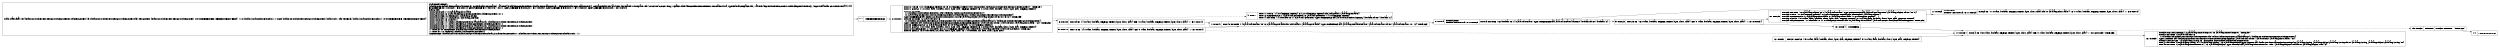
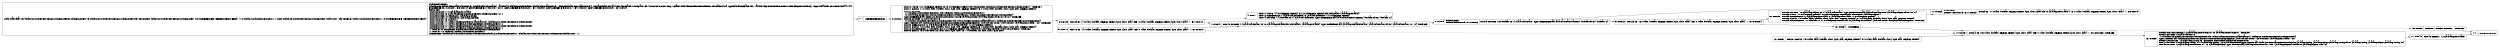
  digraph {
    rankdir=LR
    node [shape=record]
    n1 [label="{0\:\ ?|MTH_ENTER_BLOCK\l}"]
    n2 [label="{2\:\ 0x0000|0x0000: MOVE  (r0 I:??[OBJECT, ARRAY]) = (r9 I:??[OBJECT, ARRAY] A[D('testContext' kotlinx.coroutines.test.TestCoroutineContext)])  (LINE:254)\l0x0001: CONST  (r1 I:??[int, float, boolean, short, byte, char, OBJECT, ARRAY]) = (0 ??[int, float, boolean, short, byte, char, OBJECT, ARRAY]) \l0x0002: INVOKE  \l  (r10 I:kotlin.jvm.functions.Function1 A[D('testBody' kotlin.jvm.functions.Function1)])\l  (r0 I:java.lang.Object A[D('$this$withTestContext_u24lambda_u2d1' kotlinx.coroutines.test.TestCoroutineContext)])\l type: INTERFACE call: kotlin.jvm.functions.Function1.invoke(java.lang.Object):java.lang.Object A[MD:(P1):R (m)] (LINE:255)\l0x0005: INVOKE  (r2 I:java.util.List) = \l  (r0 I:kotlinx.coroutines.test.TestCoroutineContext A[D('$this$withTestContext_u24lambda_u2d1' kotlinx.coroutines.test.TestCoroutineContext)])\l type: VIRTUAL call: kotlinx.coroutines.test.TestCoroutineContext.getExceptions():java.util.List A[MD:():java.util.List\<java.lang.Throwable\> (m)] (LINE:256)\l0x0009: CHECK_CAST (r2 I:java.lang.Iterable) = (java.lang.Iterable) (r2 I:??[OBJECT, ARRAY]) \l0x000b: CONST  (r3 I:??[int, float, boolean, short, byte, char, OBJECT, ARRAY]) = (0 ??[int, float, boolean, short, byte, char, OBJECT, ARRAY]) \l0x000c: INSTANCE_OF  (r4 I:boolean) = (r2 I:??[OBJECT, ARRAY] A[D('$this$all$iv' java.lang.Iterable)]) java.util.Collection  (LINE:262)\l0x000e: CONST  (r5 I:??[boolean, int, float, short, byte, char]) = (1 ??[boolean, int, float, short, byte, char]) \l}"]
    n3 [label="{3\:\ 0x000f|0x000f: IF  (r4 I:??[int, boolean, OBJECT, ARRAY, byte, short, char]) == (0 ??[int, boolean, OBJECT, ARRAY, byte, short, char])  \-\> B:7:0x001b \l}"]
    n4 [label="{4\:\ 0x0011|0x0011: MOVE  (r4 I:??[OBJECT, ARRAY]) = (r2 I:??[OBJECT, ARRAY] A[D('$this$all$iv' java.lang.Iterable)]) \l0x0012: CHECK_CAST (r4 I:java.util.Collection) = (java.util.Collection) (r4 I:??[OBJECT, ARRAY]) \l0x0014: INVOKE  (r4 I:boolean) = (r4 I:java.util.Collection) type: INTERFACE call: java.util.Collection.isEmpty():boolean A[MD:():boolean (c)]\l}"]
    n5 [label="{7\:\ 0x001b|0x001b: INVOKE  (r4 I:java.util.Iterator) = (r2 I:java.lang.Iterable A[D('$this$all$iv' java.lang.Iterable)]) type: INTERFACE call: java.lang.Iterable.iterator():java.util.Iterator A[MD:():java.util.Iterator\<T\> (c)] (LINE:263)\l}"]
    n6 [label="{8\:\ 0x001f|LOOP_START\lLOOP:0: B:8:0x001f\-\>B:11:0x002f\l|0x001f: INVOKE  (r6 I:boolean) = (r4 I:java.util.Iterator) type: INTERFACE call: java.util.Iterator.hasNext():boolean A[MD:():boolean (c)]\l}"]
    n7 [label="{5\:\ 0x0018|0x0018: IF  (r4 I:??[int, boolean, OBJECT, ARRAY, byte, short, char]) == (0 ??[int, boolean, OBJECT, ARRAY, byte, short, char])  \-\> B:7:0x001b \l}"]
    n8 [label="{14\:\ 0x0034|0x0034: IF  (r5 I:??[int, boolean, OBJECT, ARRAY, byte, short, char]) == (0 ??[int, boolean, OBJECT, ARRAY, byte, short, char])  \-\> B:16:0x0039  (LINE:256)\l}"]
    n9 [label="{15\:\ 0x0038|RETURN\l|0x0038: RETURN    (LINE:260)\l}"]
    n10 [label="{16\:\ 0x0039|0x0039: NEW_INSTANCE  (r2 I:java.lang.AssertionError) =  java.lang.AssertionError  (LINE:257)\l0x003b: INVOKE  (r3 I:java.util.List) = \l  (r0 I:kotlinx.coroutines.test.TestCoroutineContext A[D('$this$withTestContext_u24lambda_u2d1' kotlinx.coroutines.test.TestCoroutineContext)])\l type: VIRTUAL call: kotlinx.coroutines.test.TestCoroutineContext.getExceptions():java.util.List A[MD:():java.util.List\<java.lang.Throwable\> (m)]\l0x003f: CONST_STR  (r4 I:java.lang.String) =  \"Coroutine encountered unhandled exceptions:n\" \l0x0041: INVOKE  (r3 I:java.lang.String) = (r4 I:java.lang.String), (r3 I:java.lang.Object) type: STATIC call: kotlin.jvm.internal.Intrinsics.stringPlus(java.lang.String, java.lang.Object):java.lang.String A[MD:(java.lang.String, java.lang.Object):java.lang.String (m)]\l0x0045: INVOKE  (r2 I:java.lang.AssertionError), (r3 I:java.lang.Object) type: DIRECT call: java.lang.AssertionError.\<init\>(java.lang.Object):void A[MD:(java.lang.Object):void (c)]\l}"]
    n11 [label="{1\:\ ?|MTH_EXIT_BLOCK\l}"]
+   n12 [label="{17\:\ 0x0048|0x0048: THROW  (r2 I:java.lang.Throwable) \l}"]
    n13 [label="{9\:\ 0x0023|0x0023: IF  (r6 I:??[int, boolean, OBJECT, ARRAY, byte, short, char]) == (0 ??[int, boolean, OBJECT, ARRAY, byte, short, char])  \-\> B:18:0x0034 \l}"]
    n14 [label="{10\:\ 0x0025|0x0025: INVOKE  (r6 I:java.lang.Object) = (r4 I:java.util.Iterator) type: INTERFACE call: java.util.Iterator.next():java.lang.Object A[MD:():E (c)]\l0x0029: MOVE  (r7 I:??[OBJECT, ARRAY]) = (r6 I:??[OBJECT, ARRAY] A[D('element$iv' java.lang.Object)]) \l0x002a: CHECK_CAST (r7 I:java.lang.Throwable) = (java.lang.Throwable) (r7 I:??[OBJECT, ARRAY]) \l0x002c: CONST  (r8 I:??[int, float, boolean, short, byte, char, OBJECT, ARRAY]) = (0 ??[int, float, boolean, short, byte, char, OBJECT, ARRAY]) \l0x002d: INSTANCE_OF  (r7 I:boolean) = (r7 I:??[OBJECT, ARRAY] A[D('it' java.lang.Throwable)]) java.util.concurrent.CancellationException  (LINE:256)\l}"]
    n15 [label="{18\:\ 0x0034|SYNTHETIC\l}"]
    n16 [label="{11\:\ 0x002f|LOOP_END\lLOOP:0: B:8:0x001f\-\>B:11:0x002f\l|0x002f: IF  (r7 I:??[int, boolean, OBJECT, ARRAY, byte, short, char] A[D('it' java.lang.Throwable)]) != (0 ??[int, boolean, OBJECT, ARRAY, byte, short, char])  \-\> B:8:0x001f \l}"]
    n17 [label="{12\:\ 0x0031|0x0031: CONST  (r5 I:??[int, float, boolean, short, byte, char, OBJECT, ARRAY]) = (0 ??[int, float, boolean, short, byte, char, OBJECT, ARRAY]) \l}"]
    n18 [label="{public static final void kotlinx.coroutines.test.TestCoroutineContextKt.withTestContext((r9 I:kotlinx.coroutines.test.TestCoroutineContext A[D('testContext' kotlinx.coroutines.test.TestCoroutineContext), IMMUTABLE_TYPE, METHOD_ARGUMENT]), (r10 I:kotlin.jvm.functions.Function1\<? super kotlinx.coroutines.test.TestCoroutineContext, kotlin.Unit\> A[D('testBody' kotlin.jvm.functions.Function1), IMMUTABLE_TYPE, METHOD_ARGUMENT]))  | USE_LINES_HINTS\l\{Lkotlin\/Deprecated;=Annotation\{RUNTIME, type=Lkotlin\/Deprecated;, values=\{level=\{ENCODED_FIELD: Lkotlin\/DeprecationLevel;\-\>ERROR:Lkotlin\/DeprecationLevel;\}, message=This API has been deprecated to integrate with Structured Concurrency., replaceWith=\{ENCODED_ANNOTATION: Annotation\{null, type=Lkotlin\/ReplaceWith;, values=\{expression=testContext.runBlockingTest(testBody), imports=[[kotlin.coroutines.test]]\}\}\}\}\}\}\lBACK_EDGE: B:11:0x002f \-\> B:8:0x001f, CROSS_EDGE: B:17:0x0048 \-\> B:1:?, CROSS_EDGE: B:9:0x0023 \-\> B:14:0x0034, CROSS_EDGE: B:5:0x0018 \-\> B:14:0x0034, CROSS_EDGE: B:3:0x000f \-\> B:7:0x001b\lDebug Info:\l  0x002c\-0x002f: r7 'it' Ljava\/lang\/Throwable;\l  0x002d\-0x002f: r8 '$i$a$\-all\-TestCoroutineContextKt$withTestContext$1$1' I\l  0x0029\-0x0033: r6 'element$iv' Ljava\/lang\/Object;\l  0x000b\-0x0034: r2 '$this$all$iv' Ljava\/lang\/Iterable;\l  0x000c\-0x0034: r3 '$i$f$all' I\l  0x0001\-0x0037: r0 '$this$withTestContext_u24lambda_u2d1' Lkotlinx\/coroutines\/test\/TestCoroutineContext;\l  0x0002\-0x0037: r1 '$i$a$\-with\-TestCoroutineContextKt$withTestContext$1' I\l  0x0039\-0x0048: r0 '$this$withTestContext_u24lambda_u2d1' Lkotlinx\/coroutines\/test\/TestCoroutineContext;\l  0x0039\-0x0048: r1 '$i$a$\-with\-TestCoroutineContextKt$withTestContext$1' I\l  \-1 \-0x0048: r9 'testContext' Lkotlinx\/coroutines\/test\/TestCoroutineContext;\l  \-1 \-0x0048: r10 'testBody' Lkotlin\/jvm\/functions\/Function1;\lSIGNATURE: (Lkotlinx\/coroutines\/test\/TestCoroutineContext;Lkotlin\/jvm\/functions\/Function1\<\-Lkotlinx\/coroutines\/test\/TestCoroutineContext;Lkotlin\/Unit;\>;)V\l}"]
    n1 -> n2
    n2 -> n3
-   n2 -> n4 [style=dashed]
+   n3 -> n4 [style=dashed]
    n3 -> n5
    n5 -> n6
    n6 -> n13
    n7 -> n5
    n7 -> n8 [style=dashed]
    n8 -> n9 [style=dashed]
    n8 -> n10
    n9 -> n11
+   n10 -> n12
+   n12 -> n11
    n13 -> n14 [style=dashed]
    n13 -> n15
    n14 -> n16
    n15 -> n8
    n16 -> n6
    n17 -> n8
    n18 -> n1
  }
